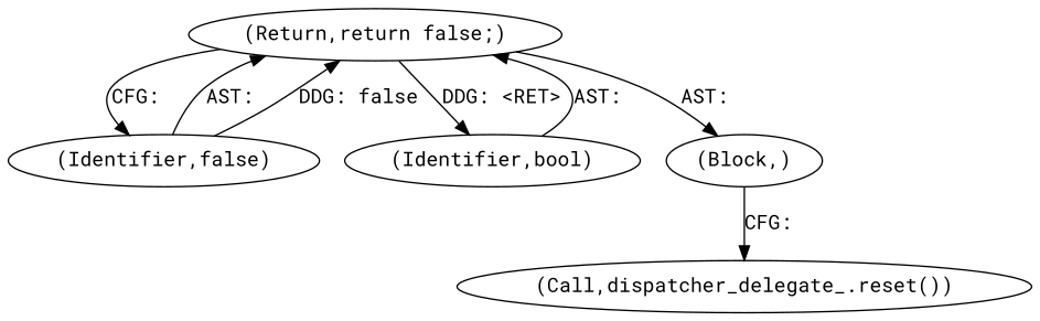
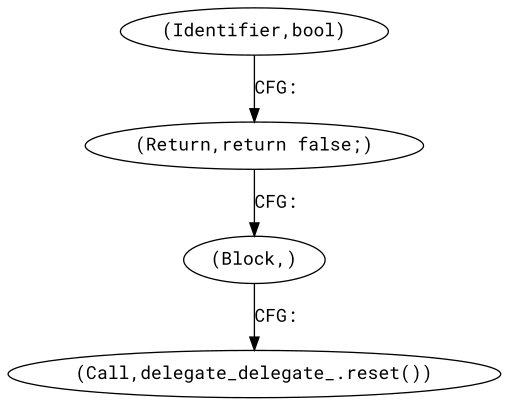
  digraph {
    fontname="Roboto Mono"
    node [fontname="Roboto Mono"]
    edge [fontname="Roboto Mono"]
    n1 [label="(Return,return false;)"]
-   n2 [label="(Identifier,false)"]
    n3 [label="(Identifier,bool)"]
    n4 [label="(Block,)"]
-   n5 [label="(Call,dispatcher_delegate_.reset())"]
-   n1 -> n2 [label="CFG: "]
-   n1 -> n3 [label="DDG: <RET>"]
-   n1 -> n4 [label="AST: "]
-   n2 -> n1 [label="AST: "]
-   n2 -> n1 [label="DDG: false"]
-   n3 -> n1 [label="AST: "]
+   n5 [label="(Call,delegate_delegate_.reset())"]
+   n1 -> n4 [label="CFG: "]
+   n3 -> n1 [label="CFG: "]
    n4 -> n5 [label="CFG: "]
  }
